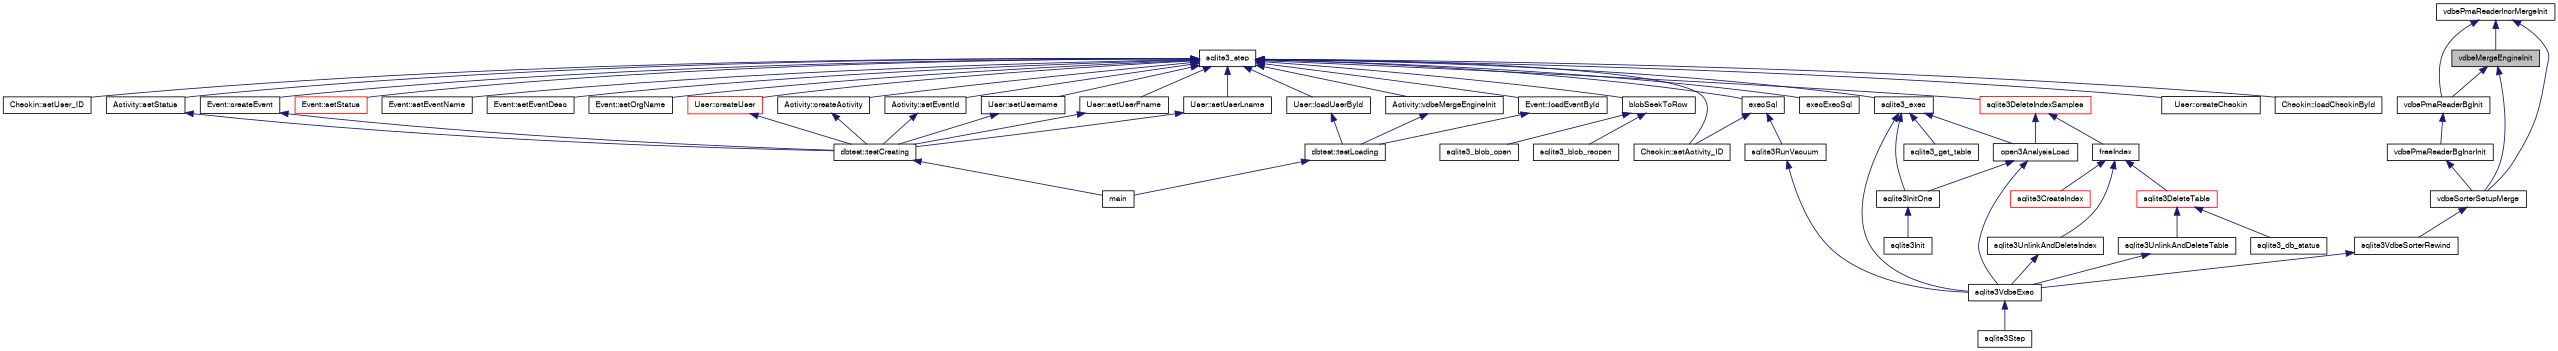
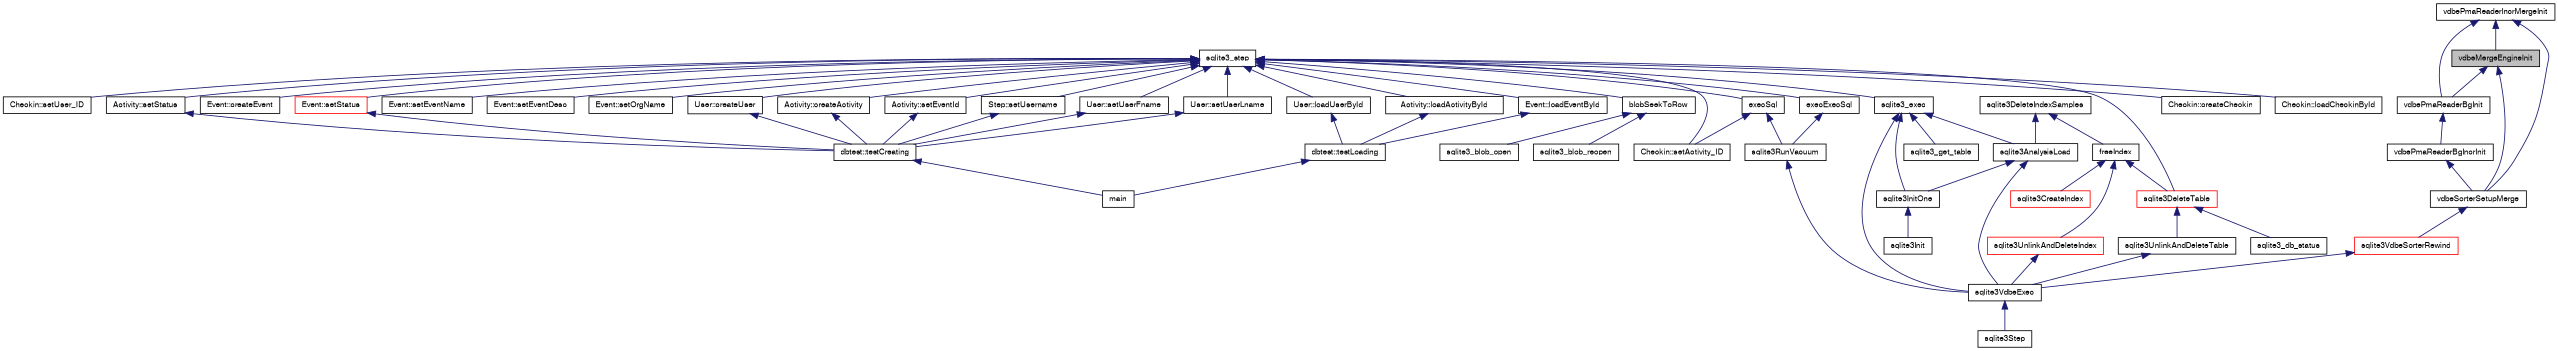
  digraph {
    rankdir=TB
    node [color=black fillcolor=white fontname=FreeSans fontsize=10 shape=record style=filled]
    edge [color=midnightblue dir=back fontname=FreeSans fontsize=10 labelfontname=FreeSans labelfontsize=10 style=solid]
    n1 [fillcolor=grey75 fontcolor=black height=0.2 label=vdbeMergeEngineInit width=0.4]
    n2 [height=0.2 label=vdbeSorterSetupMerge width=0.4]
    n3 [height=0.2 label=vdbePmaReaderBgInit width=0.4]
    n4 [height=0.2 label=vdbePmaReaderIncrMergeInit width=0.4]
-   n5 [height=0.2 label=sqlite3VdbeSorterRewind width=0.4]
+   n5 [color=red height=0.2 label=sqlite3VdbeSorterRewind width=0.4]
    n6 [height=0.2 label=vdbePmaReaderBgIncrInit width=0.4]
    n7 [height=0.2 label=sqlite3VdbeExec width=0.4]
    n8 [height=0.2 label=sqlite3Step width=0.4]
    n9 [height=0.2 label=sqlite3_step width=0.4]
    n10 [height=0.2 label="Activity::createActivity" width=0.4]
-   n11 [height=0.2 label="Activity::vdbeMergeEngineInit" width=0.4]
+   n11 [height=0.2 label="Activity::loadActivityById" width=0.4]
    n12 [height=0.2 label="Activity::setEventId" width=0.4]
    n13 [height=0.2 label="Activity::setStatus" width=0.4]
-   n14 [height=0.2 label="User::createCheckin" width=0.4]
+   n14 [height=0.2 label="Checkin::createCheckin" width=0.4]
    n15 [height=0.2 label="Checkin::loadCheckinById" width=0.4]
    n16 [height=0.2 label="Checkin::setUser_ID" width=0.4]
    n17 [height=0.2 label="Checkin::setActivity_ID" width=0.4]
    n18 [height=0.2 label="Event::createEvent" width=0.4]
    n19 [height=0.2 label="Event::loadEventById" width=0.4]
    n20 [height=0.2 label="Event::setEventName" width=0.4]
    n21 [height=0.2 label="Event::setEventDesc" width=0.4]
    n22 [height=0.2 label="Event::setOrgName" width=0.4]
    n23 [color=red height=0.2 label="Event::setStatus" width=0.4]
    n24 [height=0.2 label=blobSeekToRow width=0.4]
-   n25 [color=red height=0.2 label=sqlite3DeleteIndexSamples width=0.4]
+   n25 [height=0.2 label=sqlite3DeleteIndexSamples width=0.4]
    n26 [height=0.2 label=sqlite3_exec width=0.4]
    n27 [height=0.2 label=execSql width=0.4]
    n28 [height=0.2 label=execExecSql width=0.4]
-   n29 [color=red height=0.2 label="User::createUser" width=0.4]
+   n29 [height=0.2 label="User::createUser" width=0.4]
    n30 [height=0.2 label="User::loadUserById" width=0.4]
-   n31 [height=0.2 label="User::setUsername" width=0.4]
+   n31 [height=0.2 label="Step::setUsername" width=0.4]
    n32 [height=0.2 label="User::setUserFname" width=0.4]
    n33 [height=0.2 label="User::setUserLname" width=0.4]
    n34 [height=0.2 label="dbtest::testCreating" width=0.4]
    n35 [height=0.2 label="dbtest::testLoading" width=0.4]
    n36 [height=0.2 label=sqlite3_blob_open width=0.4]
    n37 [height=0.2 label=sqlite3_blob_reopen width=0.4]
-   n38 [height=0.2 label=open3AnalysisLoad width=0.4]
+   n38 [height=0.2 label=sqlite3AnalysisLoad width=0.4]
    n39 [height=0.2 label=freeIndex width=0.4]
    n40 [height=0.2 label=sqlite3InitOne width=0.4]
    n41 [height=0.2 label=sqlite3_get_table width=0.4]
    n42 [height=0.2 label=sqlite3RunVacuum width=0.4]
    n43 [height=0.2 label=main width=0.4]
-   n44 [height=0.2 label=sqlite3UnlinkAndDeleteIndex width=0.4]
+   n44 [color=red height=0.2 label=sqlite3UnlinkAndDeleteIndex width=0.4]
    n45 [color=red height=0.2 label=sqlite3DeleteTable width=0.4]
    n46 [color=red height=0.2 label=sqlite3CreateIndex width=0.4]
    n47 [height=0.2 label=sqlite3Init width=0.4]
    n48 [height=0.2 label=sqlite3_db_status width=0.4]
    n49 [height=0.2 label=sqlite3UnlinkAndDeleteTable width=0.4]
    n1 -> n2
    n1 -> n3
    n2 -> n5
    n3 -> n6
    n4 -> n1
    n4 -> n2
    n4 -> n3
    n5 -> n7
    n6 -> n2
    n7 -> n8
    n9 -> n10
    n9 -> n11
    n9 -> n12
    n9 -> n13
    n9 -> n14
    n9 -> n15
    n9 -> n16
    n9 -> n17
    n9 -> n18
    n9 -> n19
    n9 -> n20
    n9 -> n21
    n9 -> n22
    n9 -> n23
    n9 -> n24
-   n9 -> n25
+   n9 -> n45
    n9 -> n26
    n9 -> n27
    n9 -> n28
    n9 -> n29
    n9 -> n30
    n9 -> n31
    n9 -> n32
    n9 -> n33
    n10 -> n34
    n11 -> n35
    n12 -> n34
    n13 -> n34
-   n18 -> n34
+   n23 -> n34
    n19 -> n35
    n24 -> n36
    n24 -> n37
    n25 -> n38
    n25 -> n39
    n26 -> n7
    n26 -> n38
    n26 -> n40
    n26 -> n41
    n27 -> n17
    n27 -> n42
+   n28 -> n42
    n29 -> n34
    n30 -> n35
    n31 -> n34
    n32 -> n34
    n33 -> n34
    n34 -> n43
    n35 -> n43
    n38 -> n7
    n38 -> n40
    n39 -> n44
    n39 -> n45
    n39 -> n46
    n40 -> n47
    n42 -> n7
    n44 -> n7
    n45 -> n48
    n45 -> n49
    n49 -> n7
  }
